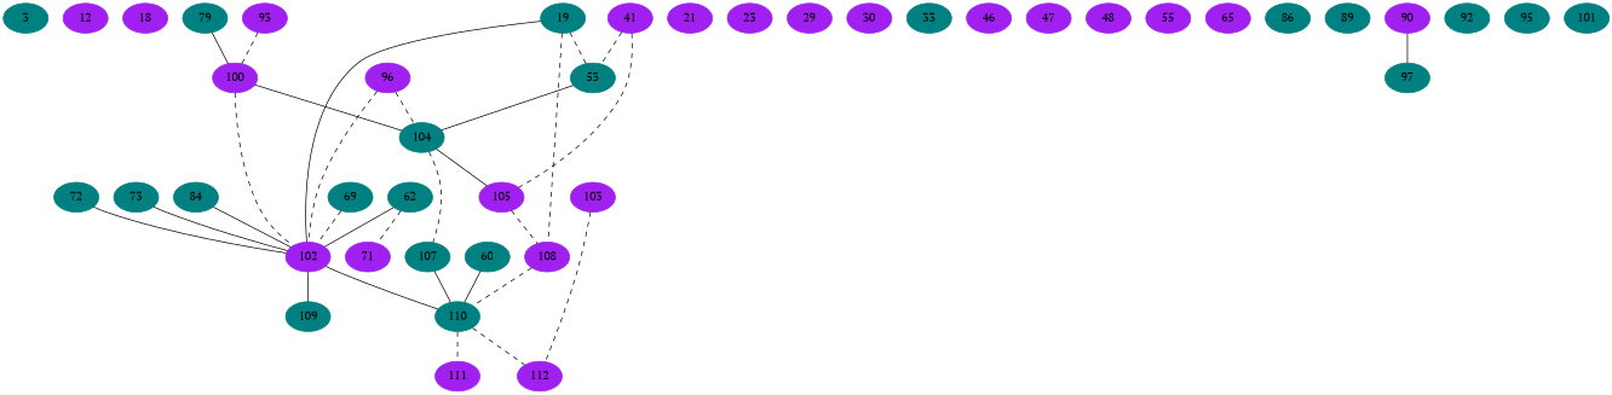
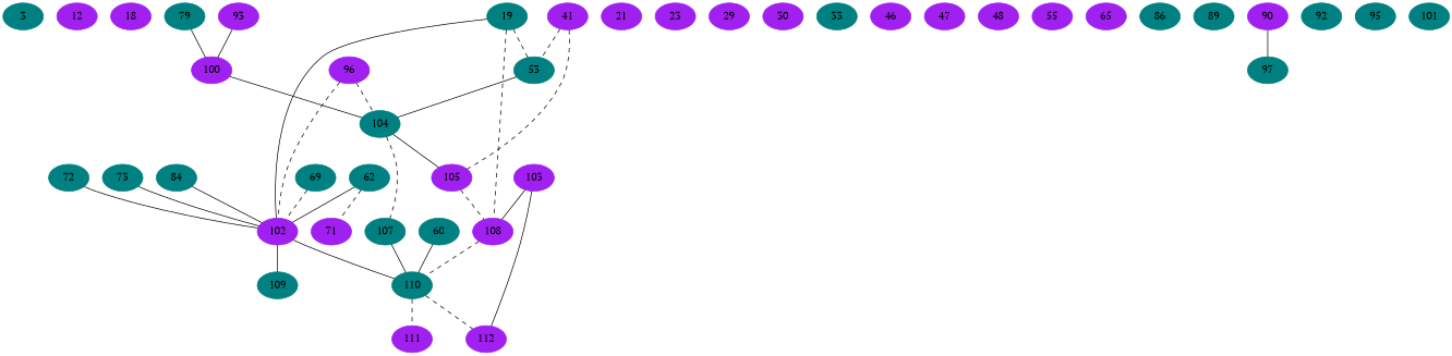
  graph {
    fontname="PT Serif"
    node [color=purple fontname="PT Serif" style=filled]
    edge [fontname="PT Serif" style=solid]
    3 [color=teal]
    12
    18
    53 [color=teal super="+52"]
    104 [color=teal super="+85"]
    19 [color=teal]
    102 [super="+15+27+14+75+82+98"]
    108 [super="+16+9+94"]
    110 [color=teal super="+81+45+42+78+106+77"]
    109 [color=teal super="+74"]
    21
    23
    29
    30
    33 [color=teal]
    41
    105 [super="+2"]
    46
    47
    48 [super="+13"]
    107 [color=teal super="+50+61"]
    55
    112
    111
    60 [color=teal]
    62 [color=teal super="+26"]
    71
    65
    69 [color=teal]
    72 [color=teal]
    73 [color=teal]
    100 [super="+40"]
    79 [color=teal]
    84 [color=teal super="+17"]
    86 [color=teal]
    89 [color=teal super="+76"]
    90 [super="+44+58+67"]
    97 [color=teal]
    92 [color=teal super="+6+39"]
    93
    95 [color=teal]
    96 [super="+83+91"]
    101 [color=teal]
    103
    53 -- 104
    104 -- 105
    104 -- 107 [style=dashed]
    19 -- 53 [style=dashed weight=2]
    19 -- 102
    19 -- 108 [style=dashed]
    102 -- 110 [weight=4]
    102 -- 109
    108 -- 110 [style=dashed weight=3]
    110 -- 112 [style=dashed]
    110 -- 111 [style=dashed]
    41 -- 53 [style=dashed]
    41 -- 105 [style=dashed]
    105 -- 108 [style=dashed]
    107 -- 110
    60 -- 110
    62 -- 102 [weight=4]
    62 -- 71 [style=dashed]
    69 -- 102 [style=dashed]
    72 -- 102
    73 -- 102
    100 -- 104 [weight=2]
-   100 -- 102 [style=dashed]
    79 -- 100
    84 -- 102
    90 -- 97
-   93 -- 100 [style=dashed]
+   93 -- 100
    96 -- 104 [style=dashed]
    96 -- 102 [style=dashed]
-   103 -- 112 [style=dashed]
+   103 -- 108
+   103 -- 112
  }
